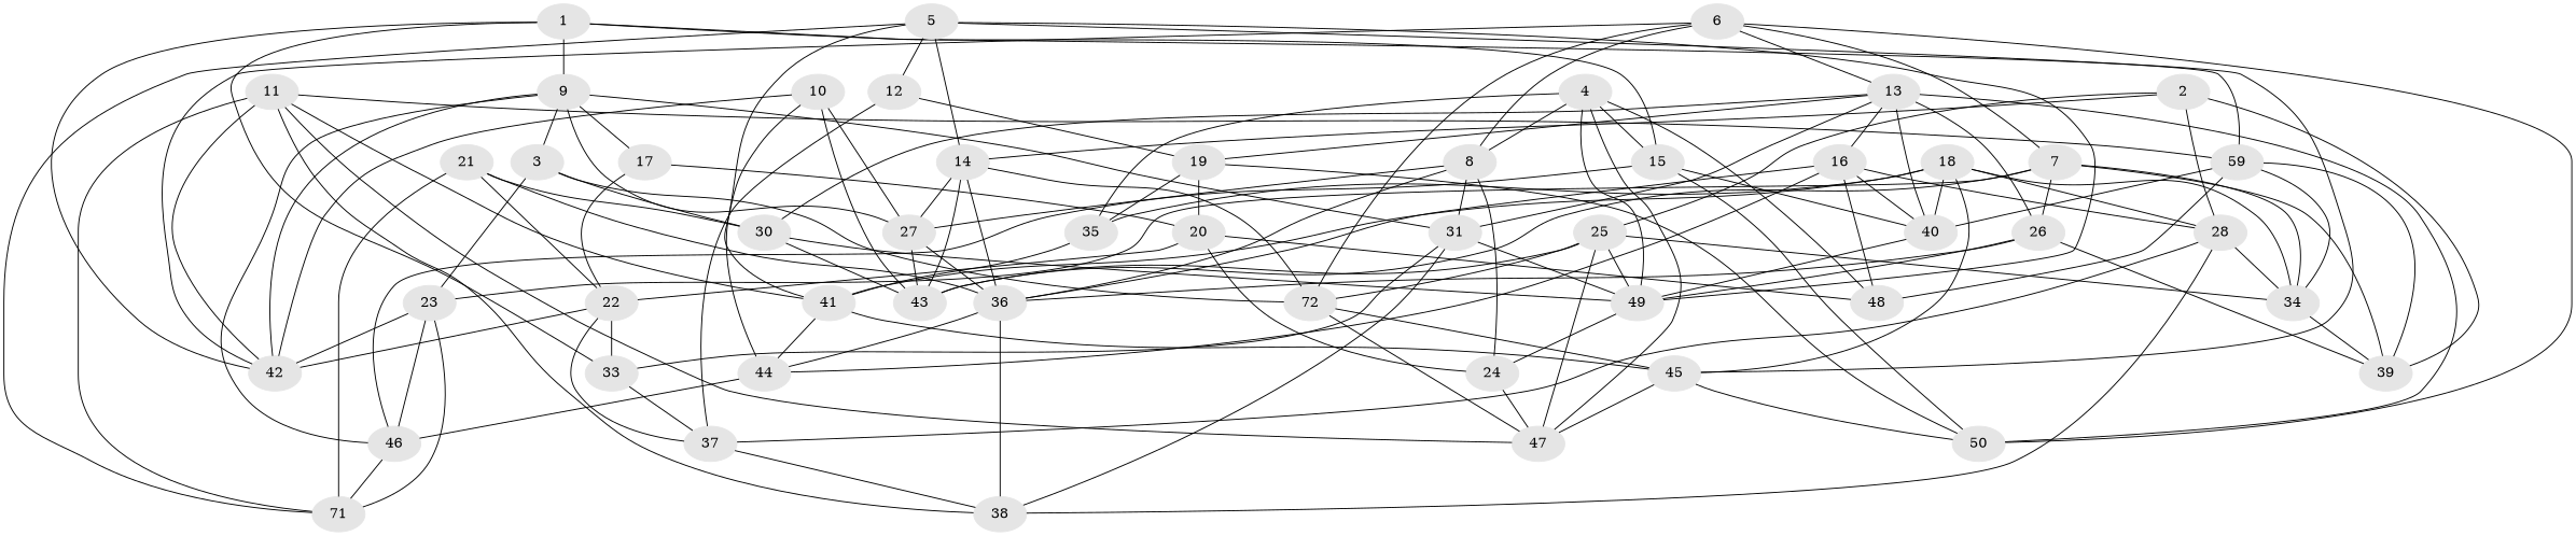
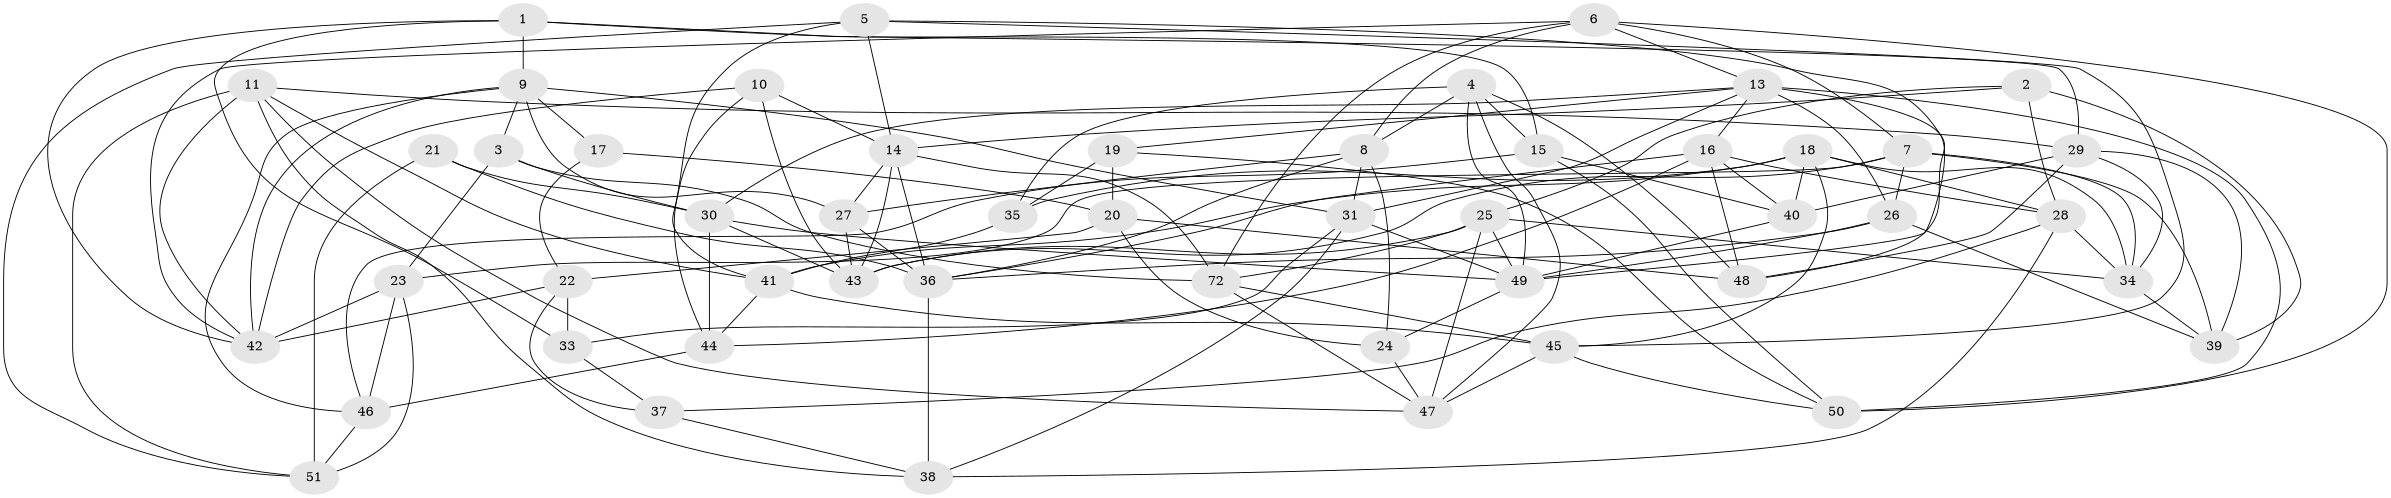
  graph {
    node [color=gray90 style=filled]
    edge [weight=1.0]
    1
    9
    15
-   29 [label=59]
+   29
    33
    42
    3
    23
    30
    n10 [label=72]
    27
    31
    17
    46
    50
    40
    39
    48
    34
    37
    2
    14
    25
    28
    43
    36
    47
    49
    38
-   51 [label=71]
+   51
    45
    4
    8
    35
    24
    41
    5
-   12
    19
    44
    6
    7
    13
    26
    16
    20
    22
    10
    11
    18
    21
    1 -- 9
    1 -- 15
    1 -- 29
    1 -- 33
    1 -- 42
    9 -- 42
    9 -- 3
    9 -- 27
    9 -- 31
    9 -- 17
    9 -- 46
    15 -- 46
    15 -- 50
    15 -- 40
    29 -- 40
    29 -- 39
    29 -- 48
    29 -- 34
    33 -- 37
    3 -- 23
    3 -- 30
    3 -- n10
    23 -- 42 [weight=2.0]
    23 -- 46
    23 -- 51
    30 -- 43
    30 -- 49 [weight=2.0]
    n10 -- 47
    n10 -- 45
    27 -- 43
    27 -- 36
    31 -- 33
    31 -- 49
    31 -- 38
    17 -- 20
    17 -- 22
    46 -- 51
    40 -- 49
    34 -- 39
    37 -- 38
    2 -- 39
    2 -- 14
    2 -- 25
    2 -- 28
    14 -- n10
    14 -- 27
    14 -- 43
    14 -- 36
    25 -- n10
    25 -- 34
    25 -- 43
    25 -- 47
    25 -- 49
    28 -- 34
    28 -- 37
    28 -- 38
    36 -- 38
-   36 -- 44
+   30 -- 44
    49 -- 24
    45 -- 50
    45 -- 47
    4 -- 15
    4 -- 48
    4 -- 47
    4 -- 49
    4 -- 8
    4 -- 35
    8 -- 27
    8 -- 31
    8 -- 36
    8 -- 24
    35 -- 41
    24 -- 47
    41 -- 45
    41 -- 44
    5 -- 14
    5 -- 49
    5 -- 51
    5 -- 45
    5 -- 41
-   5 -- 12
-   12 -- 37 [weight=2.0]
-   12 -- 19
    19 -- 50
    19 -- 35
    19 -- 20 [weight=2.0]
    44 -- 46 [weight=2.0]
    6 -- 42
    6 -- n10
    6 -- 50
    6 -- 8
    6 -- 7
    6 -- 13
    7 -- 23
    7 -- 39
    7 -- 34
    7 -- 43
    7 -- 26
    13 -- 30
    13 -- 31
    13 -- 50 [weight=2.0]
-   13 -- 40
+   13 -- 48
    13 -- 19
    13 -- 26 [weight=2.0]
    13 -- 16
    26 -- 39
    26 -- 36
    26 -- 49
    16 -- 40
    16 -- 48
    16 -- 28
    16 -- 36
    16 -- 44
    20 -- 48
    20 -- 24
    20 -- 22
    22 -- 33
    22 -- 42
    22 -- 37
    10 -- 42
-   10 -- 27
+   10 -- 14
    10 -- 43
    10 -- 44
    11 -- 29
    11 -- 42
    11 -- 47
    11 -- 38
    11 -- 51
    11 -- 41
    18 -- 40
    18 -- 34
    18 -- 28
    18 -- 45
    18 -- 35
    18 -- 41
    21 -- 30
    21 -- 36
    21 -- 51 [weight=2.0]
-   21 -- 22
  }
